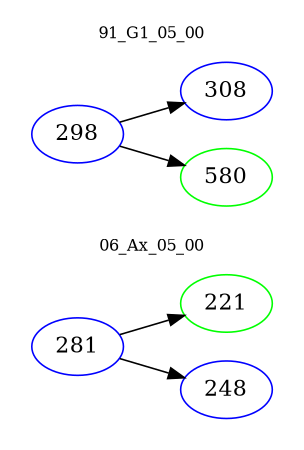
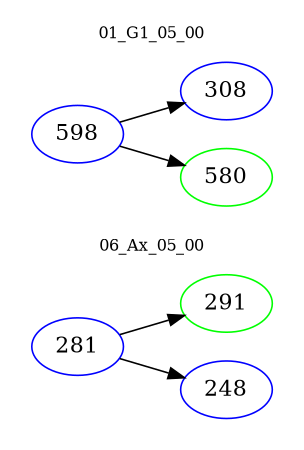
  digraph {
    rankdir=LR
    node [color=blue]
    edge [color=black]
    n1 [label=281]
    n2 [label=248]
-   n3 [color=green label=221]
-   n4 [label=298]
+   n3 [color=green label=291]
+   n4 [label=598]
    n5 [color=green label=580]
    n6 [label=308]
    subgraph cluster_1 {
      color=white
      fontsize=10
      label="06_Ax_05_00"
      n1
      n2
      n3
    }
    subgraph cluster_2 {
      color=white
      fontsize=10
-     label="91_G1_05_00"
+     label="01_G1_05_00"
      n4
      n5
      n6
    }
    n1 -> n2
    n1 -> n3
    n4 -> n5
    n4 -> n6
  }
